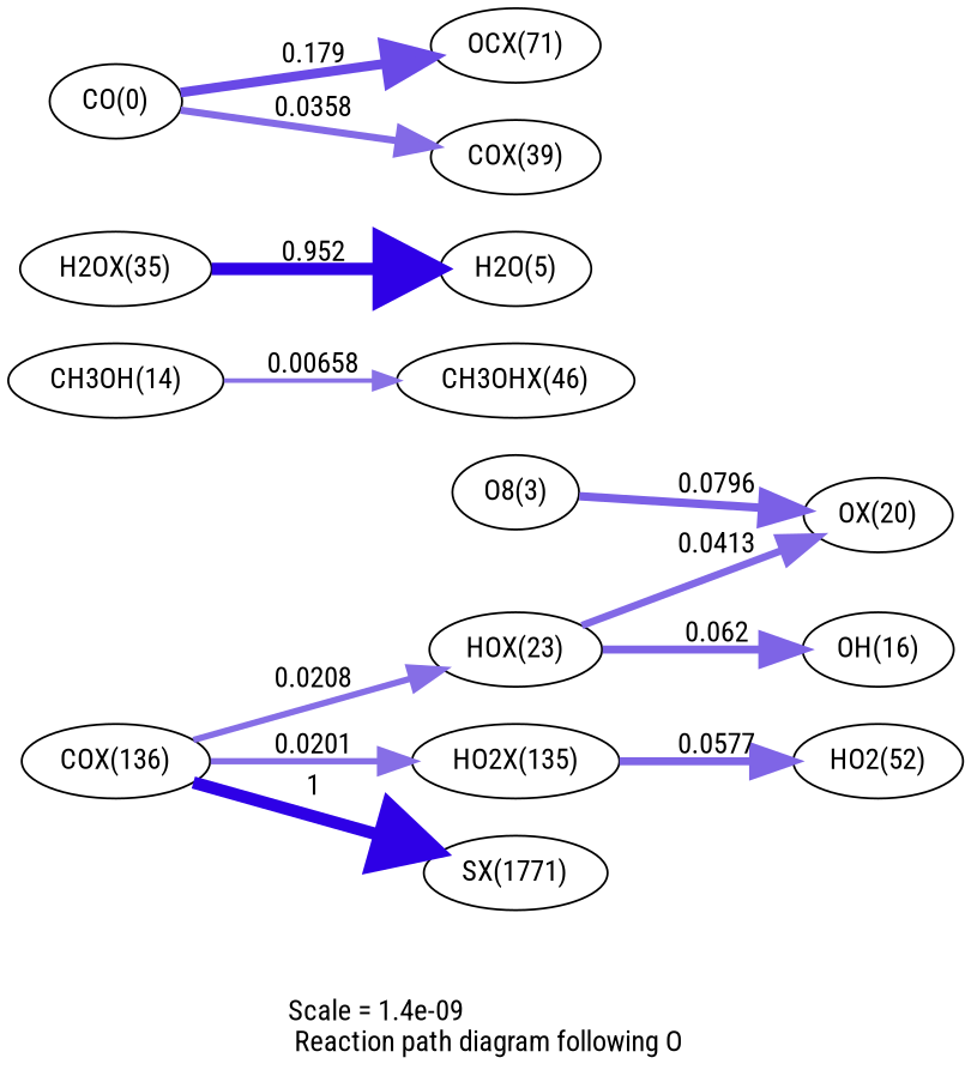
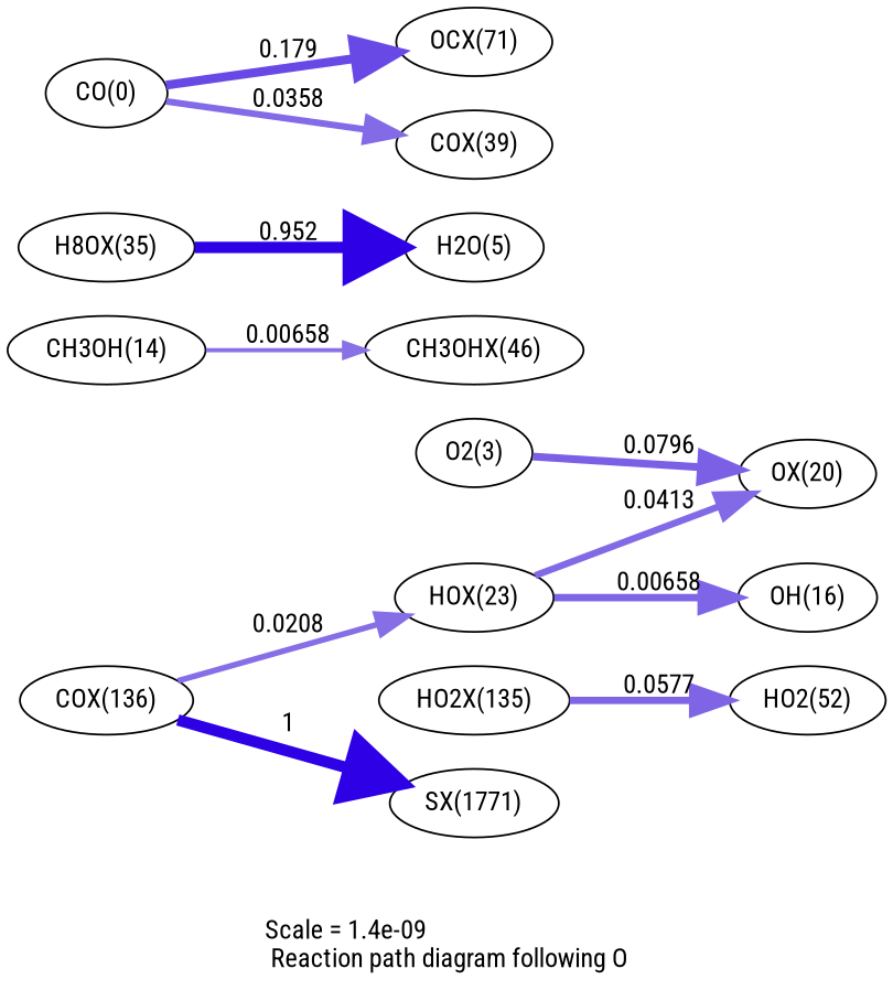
  digraph {
    fontname="Roboto Condensed"
    label="Scale = 1.4e-09\l Reaction path diagram following O"
    rankdir=LR
    node [fontname="Roboto Condensed"]
    edge [fontname="Roboto Condensed"]
-   n1 [label="O8(3)"]
+   n1 [label="O2(3)"]
    n2 [label="OX(20)"]
    n3 [label="HOX(23)"]
    n4 [label="OH(16)"]
    n5 [label="COX(136)"]
    n6 [label="HO2X(135)"]
    n7 [label="SX(1771)"]
    n8 [label="HO2(52)"]
    n9 [label="CH3OH(14)"]
    n10 [label="CH3OHX(46)"]
-   n11 [label="H2OX(35)"]
+   n11 [label="H8OX(35)"]
    n12 [label="H2O(5)"]
    n13 [label="CO(0)"]
    n14 [label="OCX(71)"]
    n15 [label="COX(39)"]
    n1 -> n2 [arrowsize=2.04 color="0.7, 0.58, 0.9" label=" 0.0796" penwidth=4.09]
    n3 -> n2 [arrowsize=1.8 color="0.7, 0.541, 0.9" label=" 0.0413" penwidth=3.59]
-   n3 -> n4 [arrowsize=1.95 color="0.7, 0.562, 0.9" label=" 0.062" penwidth=3.9]
+   n3 -> n4 [arrowsize=1.95 color="0.7, 0.562, 0.9" label=" 0.00658" penwidth=3.9]
    n5 -> n3 [arrowsize=1.54 color="0.7, 0.521, 0.9" label=" 0.0208" penwidth=3.08]
-   n5 -> n6 [arrowsize=1.53 color="0.7, 0.52, 0.9" label=" 0.0201" penwidth=3.05]
    n5 -> n7 [arrowsize=3 color="0.7, 1.5, 0.9" label=" 1" penwidth=6]
    n6 -> n8 [arrowsize=1.92 color="0.7, 0.558, 0.9" label=" 0.0577" penwidth=3.85]
    n9 -> n10 [arrowsize=1.1 color="0.7, 0.507, 0.9" label=" 0.00658" penwidth=2.21]
    n11 -> n12 [arrowsize=2.98 color="0.7, 1.45, 0.9" label=" 0.952" penwidth=5.96]
    n13 -> n14 [arrowsize=2.35 color="0.7, 0.679, 0.9" label=" 0.179" penwidth=4.7]
    n13 -> n15 [arrowsize=1.74 color="0.7, 0.536, 0.9" label=" 0.0358" penwidth=3.49]
  }
